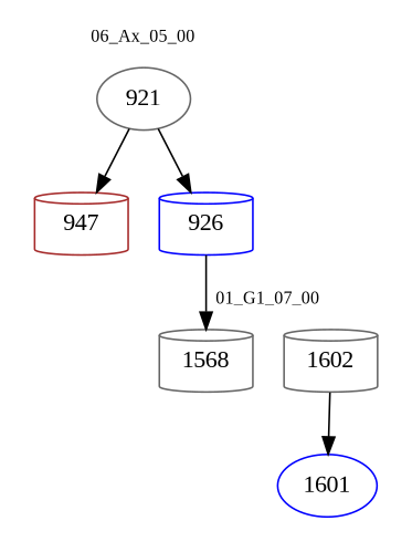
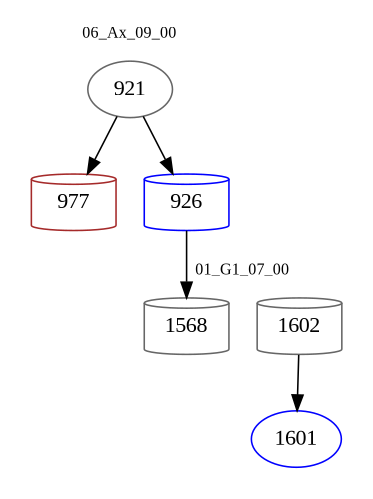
  digraph {
    fontname="Liberation Serif"
    node [color=gray40 fontname="Liberation Serif" shape=cylinder]
    edge [color=black fontname="Liberation Serif"]
    n1 [label=921 shape=ellipse]
-   n2 [color=brown label=947]
+   n2 [color=brown label=977]
    n3 [color=blue label=926]
    n4 [label=1602]
    n5 [label=1568]
    n6 [color=blue label=1601 shape=ellipse]
    subgraph cluster_1 {
      color=white
      fontsize=10
-     label="06_Ax_05_00"
+     label="06_Ax_09_00"
      n1
      n2
      n3
    }
    subgraph cluster_2 {
      color=white
      fontsize=10
      label="01_G1_07_00"
      n4
      n5
      n6
    }
    n1 -> n2
    n1 -> n3
    n3 -> n5
    n4 -> n6
  }
